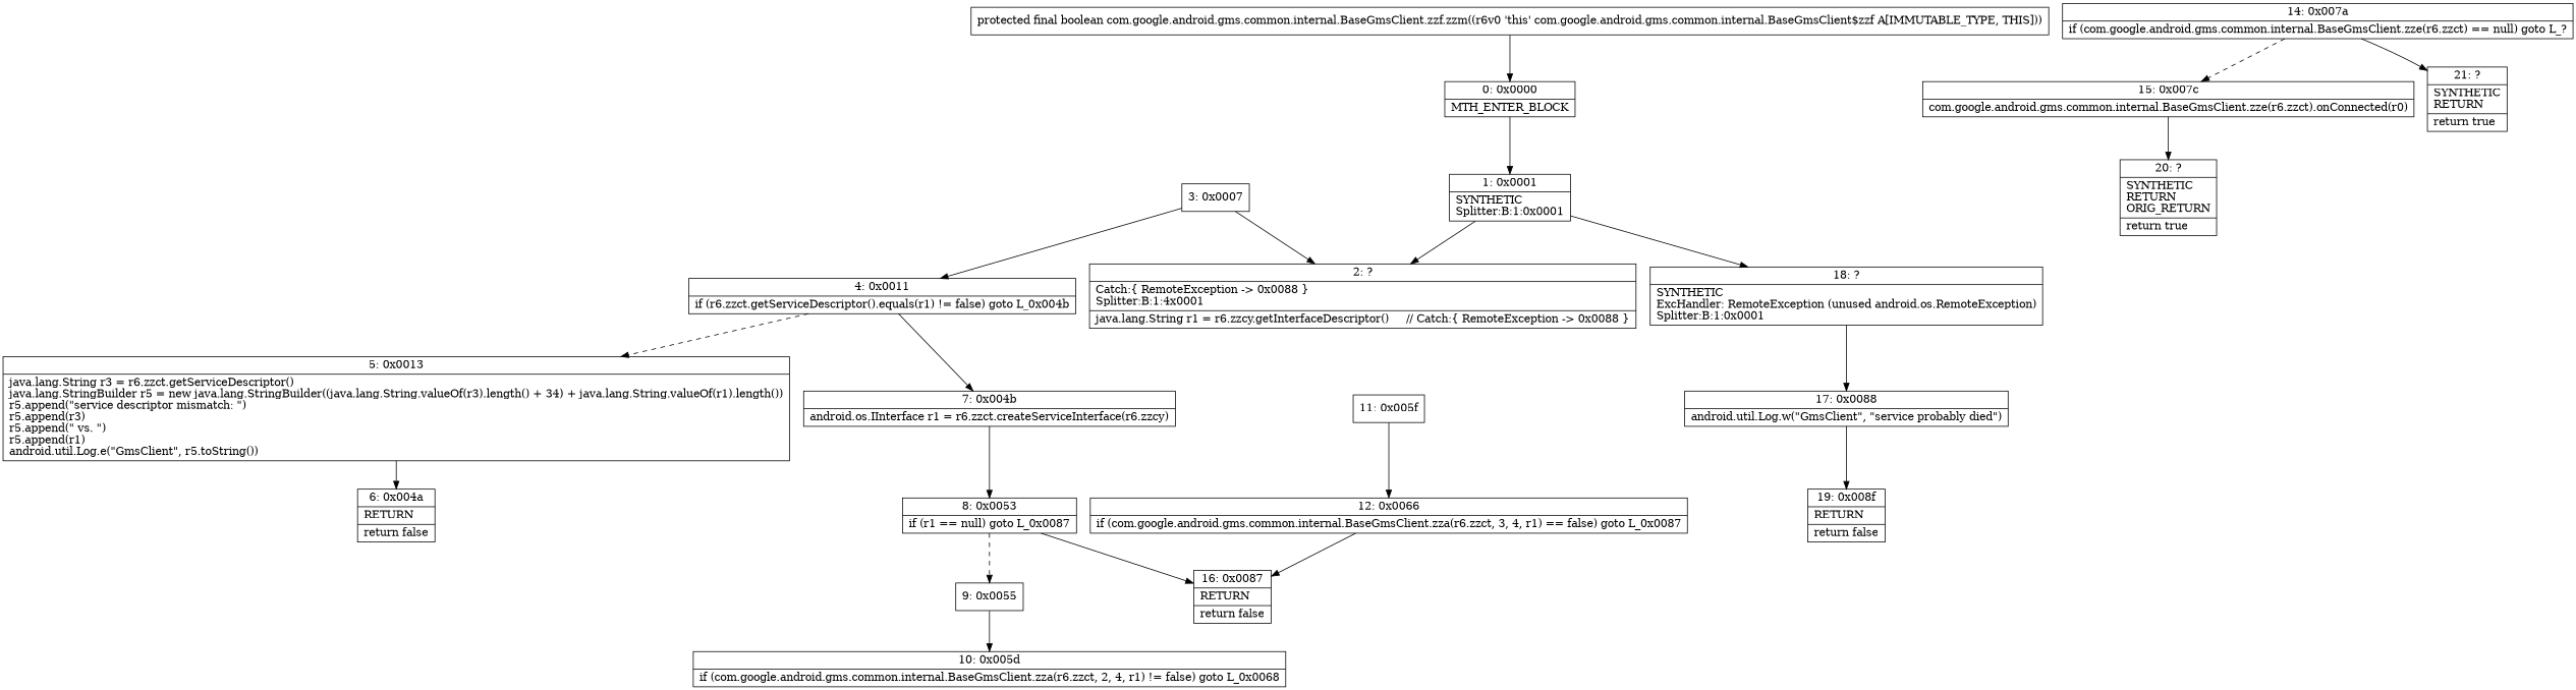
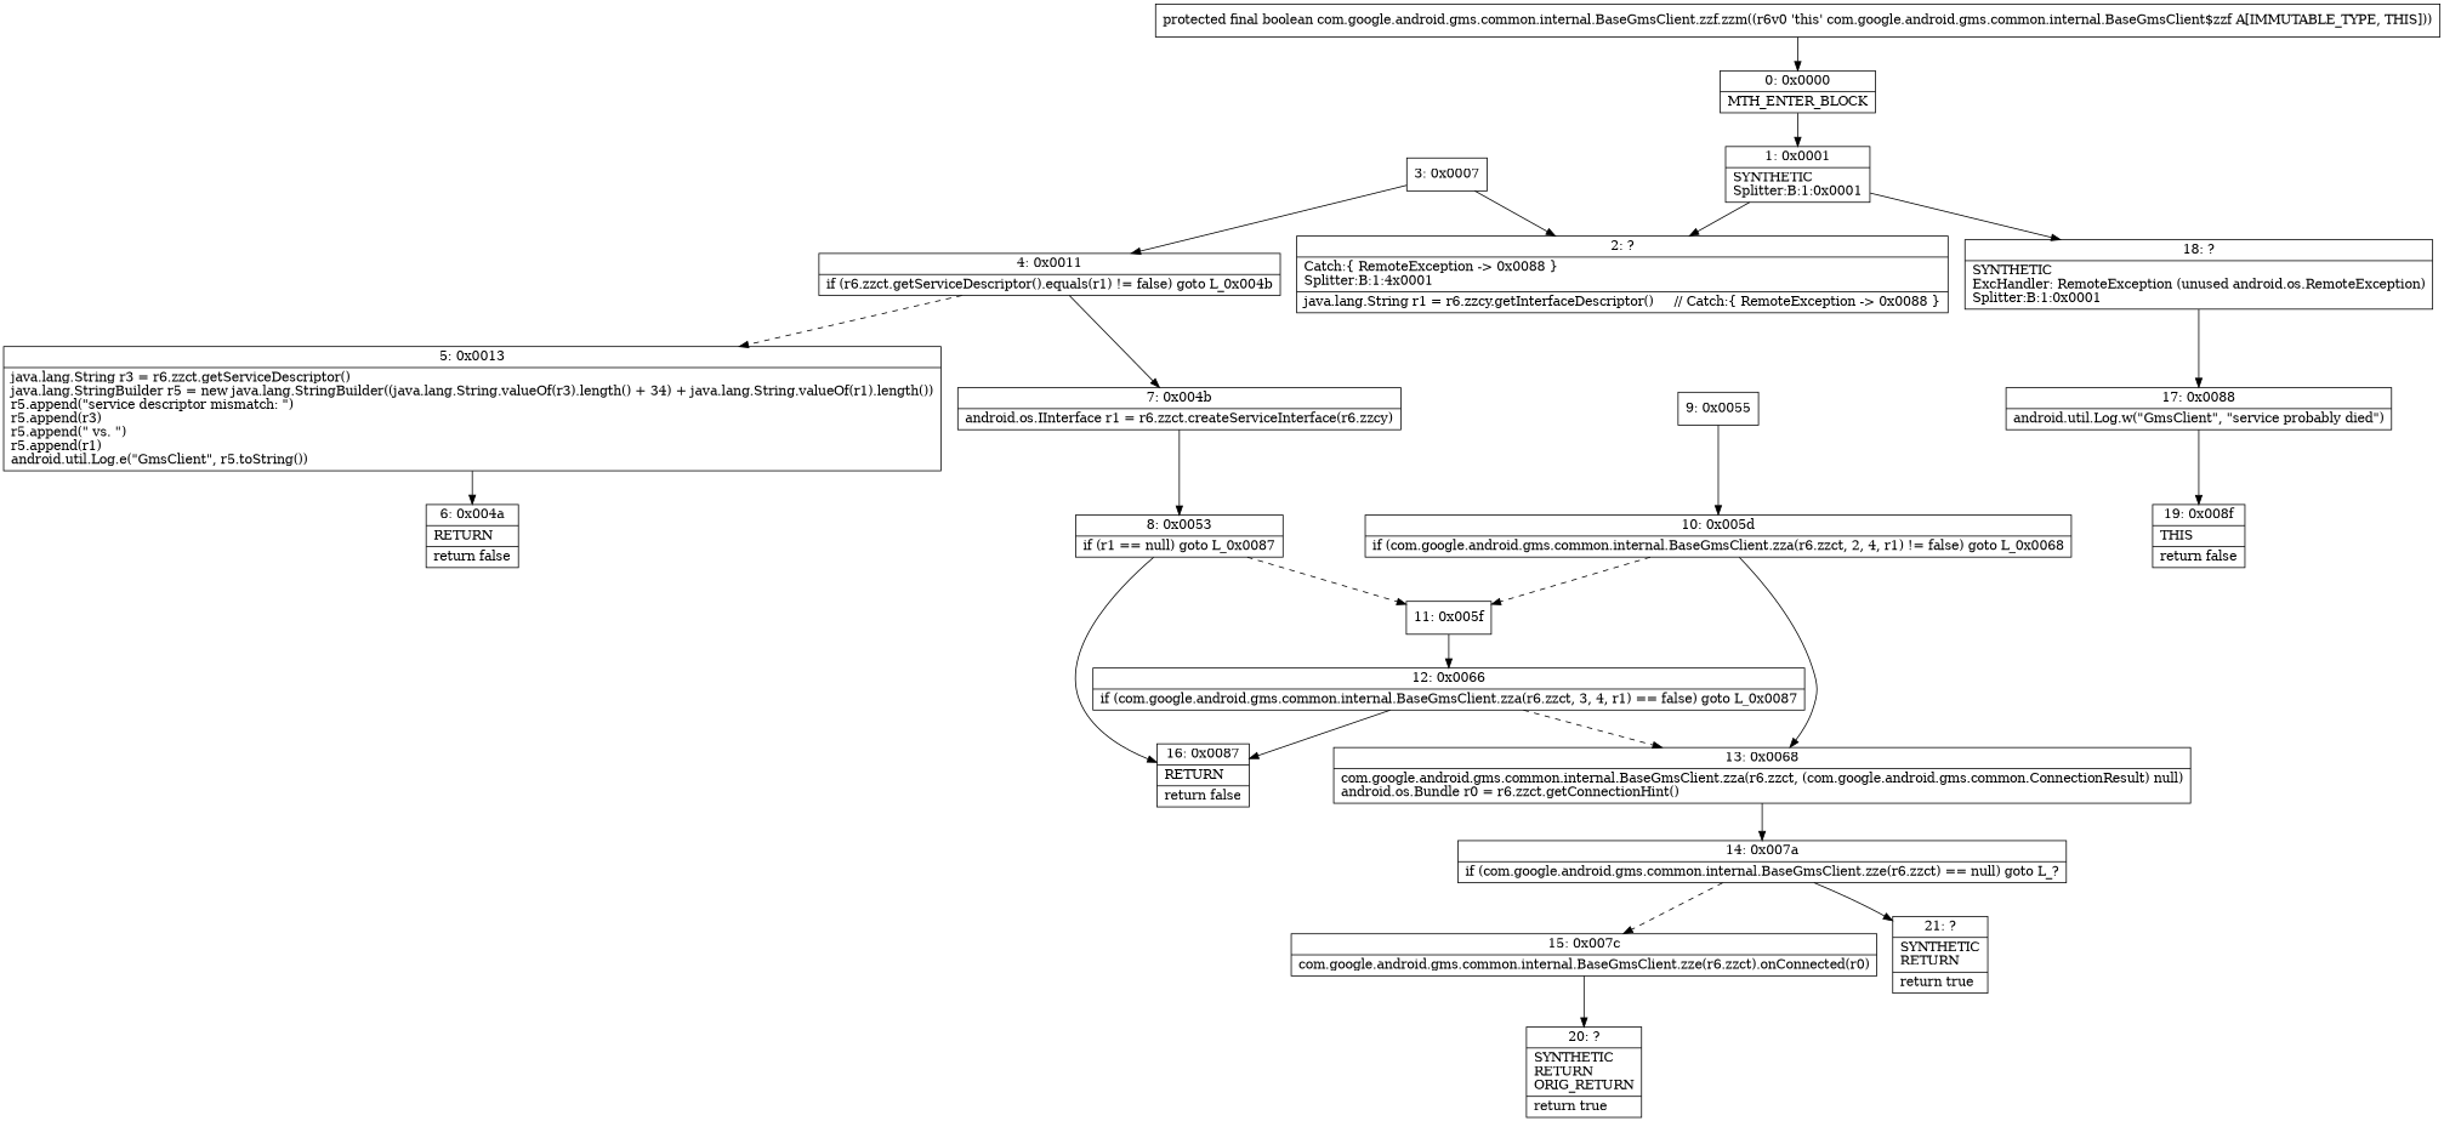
  digraph {
    node [shape=record]
    n1 [label="{0\:\ 0x0000|MTH_ENTER_BLOCK\l}"]
    n2 [label="{1\:\ 0x0001|SYNTHETIC\lSplitter:B:1:0x0001\l}"]
    n3 [label="{2\:\ ?|Catch:\{ RemoteException \-\> 0x0088 \}\lSplitter:B:1:4x0001\l|java.lang.String r1 = r6.zzcy.getInterfaceDescriptor()     \/\/ Catch:\{ RemoteException \-\> 0x0088 \}\l}"]
    n4 [label="{18\:\ ?|SYNTHETIC\lExcHandler: RemoteException (unused android.os.RemoteException)\lSplitter:B:1:0x0001\l}"]
    n5 [label="{17\:\ 0x0088|android.util.Log.w(\"GmsClient\", \"service probably died\")\l}"]
    n6 [label="{3\:\ 0x0007}"]
    n7 [label="{4\:\ 0x0011|if (r6.zzct.getServiceDescriptor().equals(r1) != false) goto L_0x004b\l}"]
    n8 [label="{5\:\ 0x0013|java.lang.String r3 = r6.zzct.getServiceDescriptor()\ljava.lang.StringBuilder r5 = new java.lang.StringBuilder((java.lang.String.valueOf(r3).length() + 34) + java.lang.String.valueOf(r1).length())\lr5.append(\"service descriptor mismatch: \")\lr5.append(r3)\lr5.append(\" vs. \")\lr5.append(r1)\landroid.util.Log.e(\"GmsClient\", r5.toString())\l}"]
    n9 [label="{7\:\ 0x004b|android.os.IInterface r1 = r6.zzct.createServiceInterface(r6.zzcy)\l}"]
    n10 [label="{6\:\ 0x004a|RETURN\l|return false\l}"]
    n11 [label="{8\:\ 0x0053|if (r1 == null) goto L_0x0087\l}"]
    n12 [label="{9\:\ 0x0055}"]
    n13 [label="{16\:\ 0x0087|RETURN\l|return false\l}"]
    n14 [label="{10\:\ 0x005d|if (com.google.android.gms.common.internal.BaseGmsClient.zza(r6.zzct, 2, 4, r1) != false) goto L_0x0068\l}"]
    n15 [label="{11\:\ 0x005f}"]
+   n16 [label="{13\:\ 0x0068|com.google.android.gms.common.internal.BaseGmsClient.zza(r6.zzct, (com.google.android.gms.common.ConnectionResult) null)\landroid.os.Bundle r0 = r6.zzct.getConnectionHint()\l}"]
    n17 [label="{12\:\ 0x0066|if (com.google.android.gms.common.internal.BaseGmsClient.zza(r6.zzct, 3, 4, r1) == false) goto L_0x0087\l}"]
    n18 [label="{14\:\ 0x007a|if (com.google.android.gms.common.internal.BaseGmsClient.zze(r6.zzct) == null) goto L_?\l}"]
    n19 [label="{15\:\ 0x007c|com.google.android.gms.common.internal.BaseGmsClient.zze(r6.zzct).onConnected(r0)\l}"]
    n20 [label="{21\:\ ?|SYNTHETIC\lRETURN\l|return true\l}"]
    n21 [label="{20\:\ ?|SYNTHETIC\lRETURN\lORIG_RETURN\l|return true\l}"]
-   n22 [label="{19\:\ 0x008f|RETURN\l|return false\l}"]
+   n22 [label="{19\:\ 0x008f|THIS\l|return false\l}"]
    n23 [label="{protected final boolean com.google.android.gms.common.internal.BaseGmsClient.zzf.zzm((r6v0 'this' com.google.android.gms.common.internal.BaseGmsClient$zzf A[IMMUTABLE_TYPE, THIS])) }"]
    n1 -> n2
    n2 -> n3
    n2 -> n4
    n4 -> n5
    n5 -> n22
    n6 -> n3
    n6 -> n7
    n7 -> n8 [style=dashed]
    n7 -> n9
    n8 -> n10
    n9 -> n11
-   n11 -> n12 [style=dashed]
+   n11 -> n15 [style=dashed]
    n11 -> n13
    n12 -> n14
+   n14 -> n15 [style=dashed]
+   n14 -> n16
    n15 -> n17
+   n16 -> n18
    n17 -> n13
+   n17 -> n16 [style=dashed]
    n18 -> n19 [style=dashed]
    n18 -> n20
    n19 -> n21
    n23 -> n1
  }
